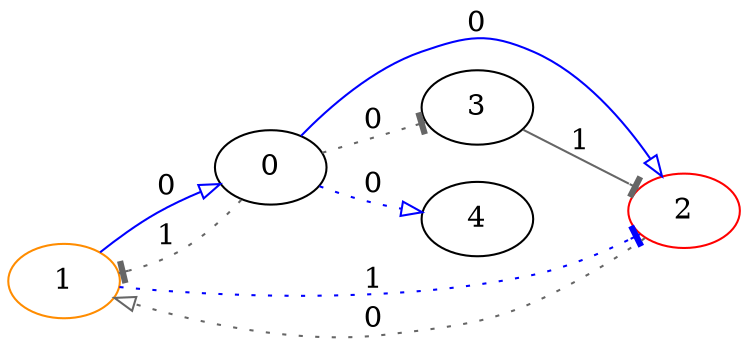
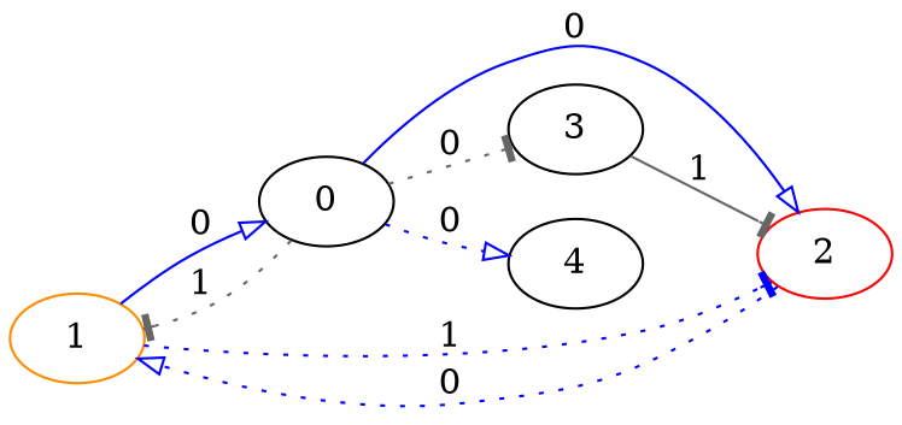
  digraph {
    rankdir=LR
    node [color=black]
    edge [arrowhead=onormal color=blue style=dotted]
    1 [color=darkorange]
    0
    2 [color=red]
    3
    4
    1 -> 0 [label=0 style=solid]
    1 -> 2 [arrowhead=tee label=1]
    0 -> 1 [arrowhead=tee color=gray40 label=1]
    0 -> 2 [label=0 style=solid]
    0 -> 3 [arrowhead=tee color=gray40 label=0]
    0 -> 4 [label=0]
-   2 -> 1 [color=gray40 label=0]
+   2 -> 1 [label=0]
    3 -> 2 [arrowhead=tee color=gray40 label=1 style=solid]
  }
